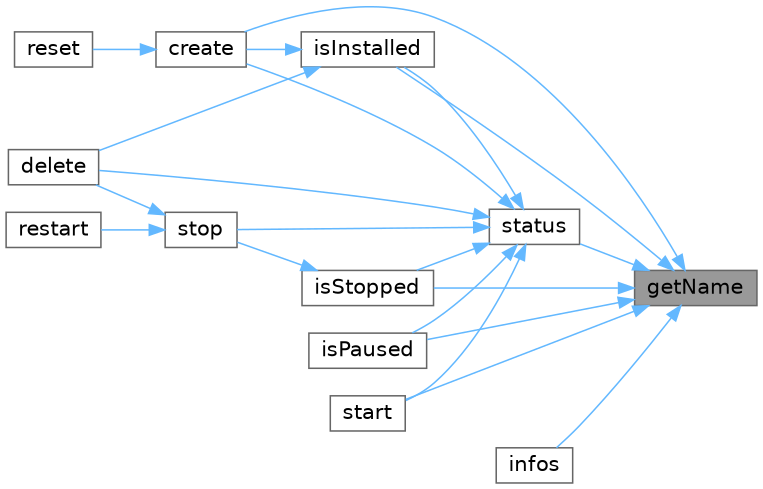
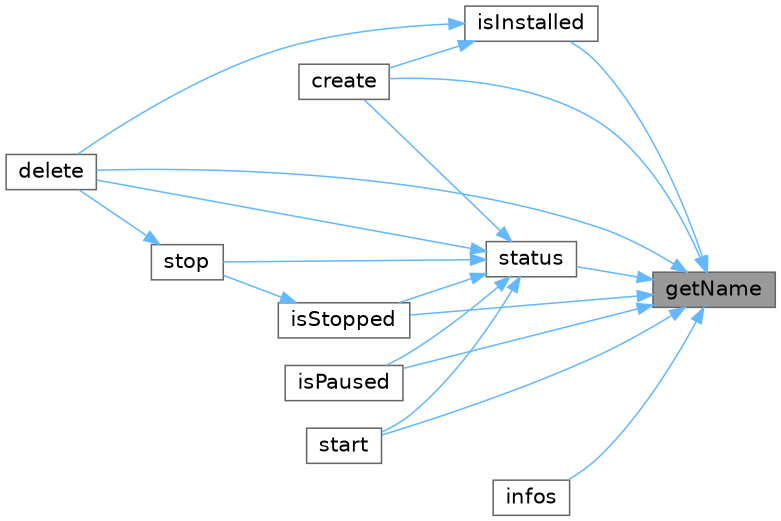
  digraph {
    fontname="DejaVu Sans"
    rankdir=RL
    node [color=grey40 fillcolor=white fontname="DejaVu Sans" fontsize=14 shape=box style=filled]
    edge [color=steelblue1 dir=back fontname="DejaVu Sans" fontsize=14 labelfontname=Helvetica labelfontsize=14 style=solid]
    n1 [color=gray40 fillcolor=grey60 fontcolor=black height=0.2 label=getName width=0.4]
    n2 [height=0.2 label=create width=0.4]
    n3 [height=0.2 label=delete width=0.4]
    n4 [height=0.2 label=infos width=0.4]
    n5 [height=0.2 label=isInstalled width=0.4]
    n6 [height=0.2 label=isPaused width=0.4]
    n7 [height=0.2 label=start width=0.4]
    n8 [height=0.2 label=isStopped width=0.4]
    n9 [height=0.2 label=status width=0.4]
-   n10 [height=0.2 label=reset width=0.4]
    n11 [height=0.2 label=stop width=0.4]
-   n12 [height=0.2 label=restart width=0.4]
    n1 -> n2
+   n1 -> n3
    n1 -> n4
    n1 -> n5
    n1 -> n6
    n1 -> n7
    n1 -> n8
    n1 -> n9
-   n2 -> n10
    n5 -> n2
    n5 -> n3
    n8 -> n11
    n9 -> n2
    n9 -> n3
-   n9 -> n5
    n9 -> n6
    n9 -> n7
    n9 -> n8
    n9 -> n11
    n11 -> n3
-   n11 -> n12
  }
